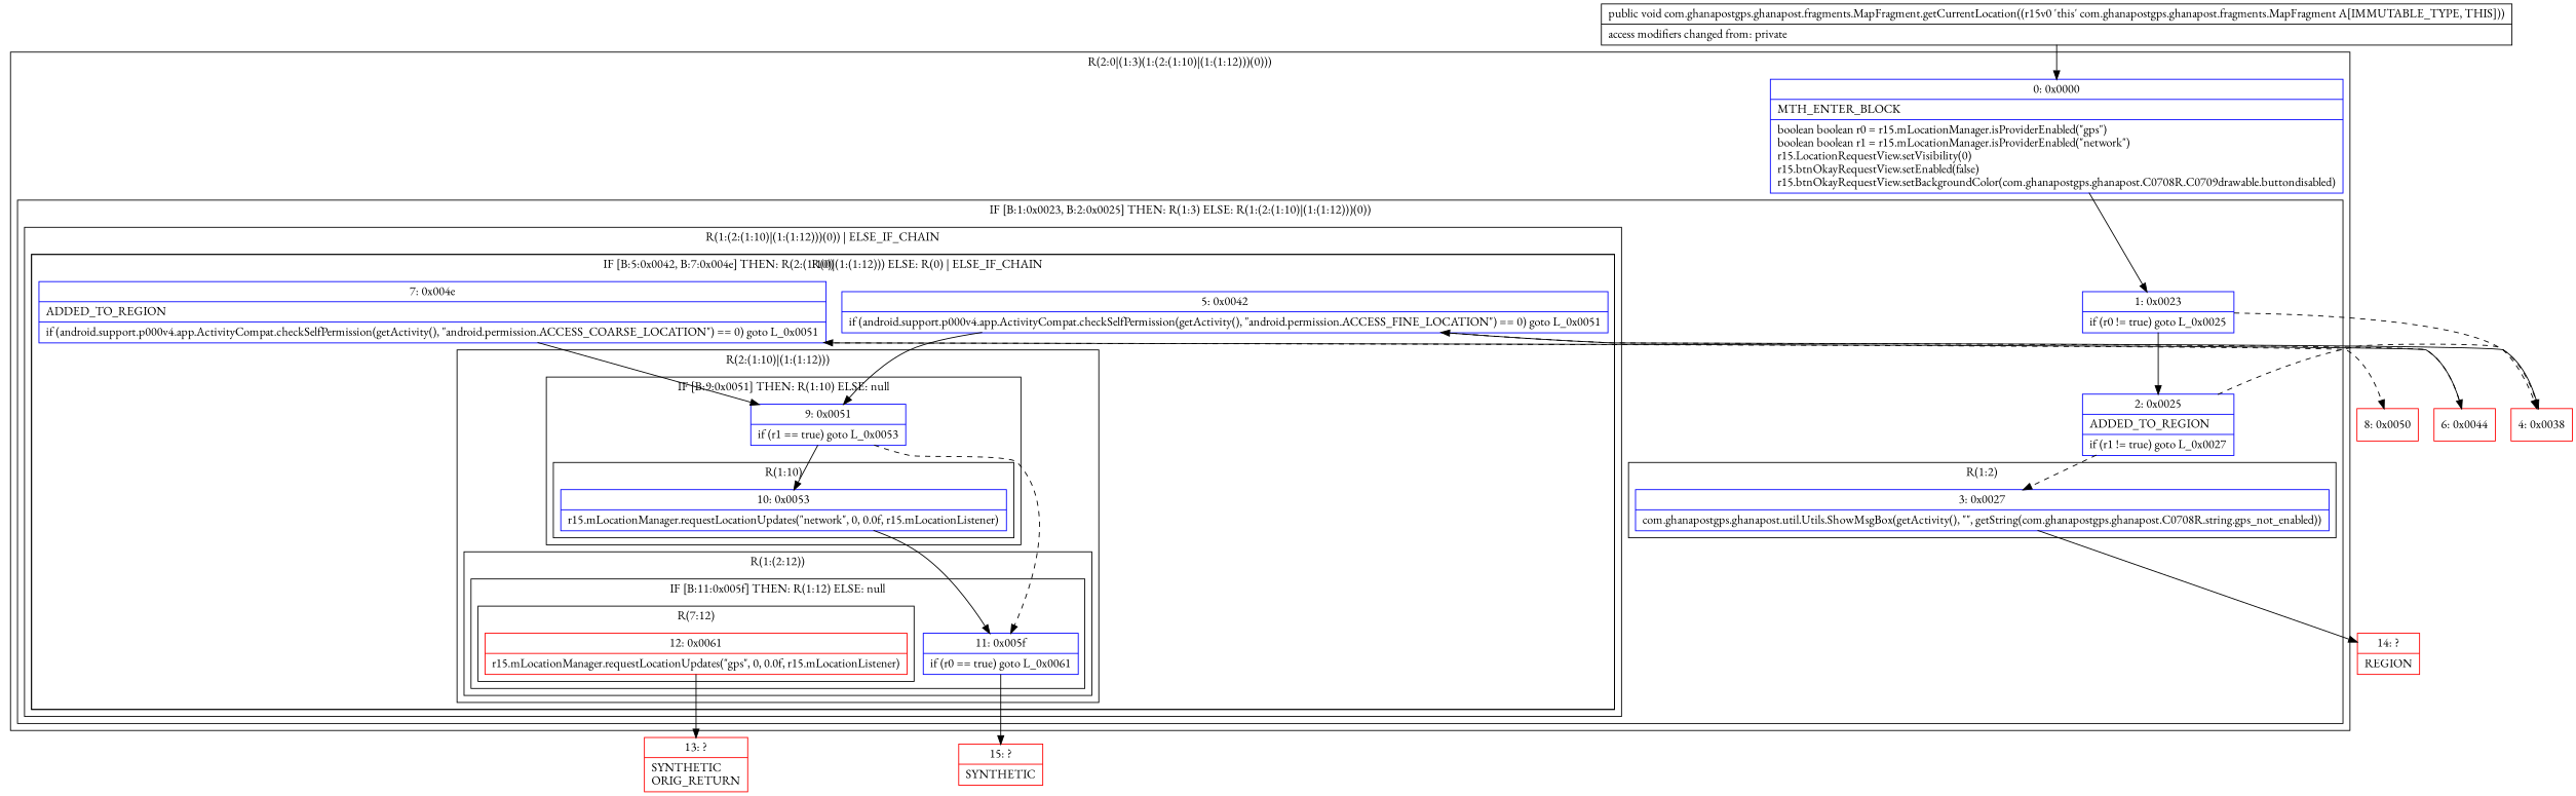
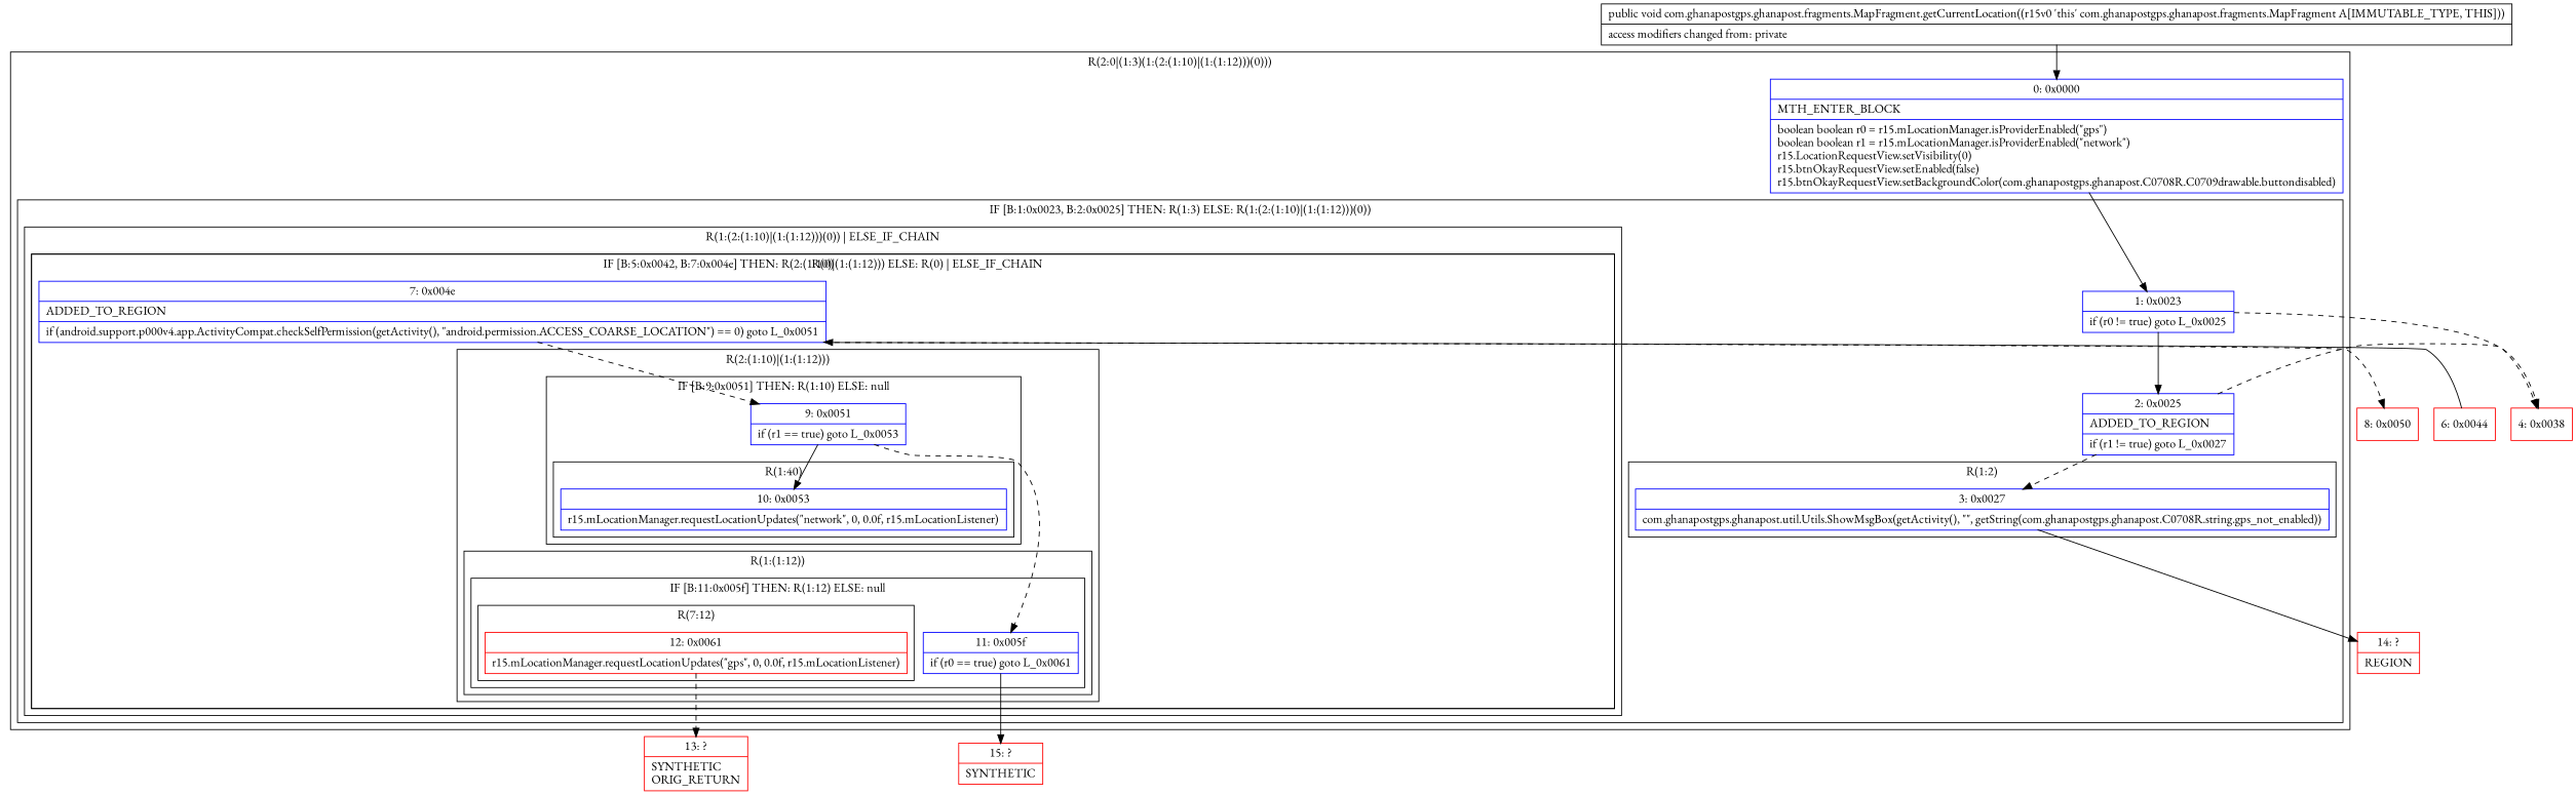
  digraph {
    fontname="EB Garamond"
    node [color=blue fontname="EB Garamond" shape=record]
    edge [fontname="EB Garamond"]
    n1 [label="{3\:\ 0x0027|com.ghanapostgps.ghanapost.util.Utils.ShowMsgBox(getActivity(), \"\", getString(com.ghanapostgps.ghanapost.C0708R.string.gps_not_enabled))\l}"]
    n2 [label="{10\:\ 0x0053|r15.mLocationManager.requestLocationUpdates(\"network\", 0, 0.0f, r15.mLocationListener)\l}"]
    n3 [label="{9\:\ 0x0051|if (r1 == true) goto L_0x0053\l}"]
    n4 [color=red label="{12\:\ 0x0061|r15.mLocationManager.requestLocationUpdates(\"gps\", 0, 0.0f, r15.mLocationListener)\l}"]
    n5 [label="{11\:\ 0x005f|if (r0 == true) goto L_0x0061\l}"]
-   n6 [label="{5\:\ 0x0042|if (android.support.p000v4.app.ActivityCompat.checkSelfPermission(getActivity(), \"android.permission.ACCESS_FINE_LOCATION\") == 0) goto L_0x0051\l}"]
    n7 [label="{7\:\ 0x004e|ADDED_TO_REGION\l|if (android.support.p000v4.app.ActivityCompat.checkSelfPermission(getActivity(), \"android.permission.ACCESS_COARSE_LOCATION\") == 0) goto L_0x0051\l}"]
    n8 [label="{1\:\ 0x0023|if (r0 != true) goto L_0x0025\l}"]
    n9 [label="{2\:\ 0x0025|ADDED_TO_REGION\l|if (r1 != true) goto L_0x0027\l}"]
    n10 [label="{0\:\ 0x0000|MTH_ENTER_BLOCK\l|boolean boolean r0 = r15.mLocationManager.isProviderEnabled(\"gps\")\lboolean boolean r1 = r15.mLocationManager.isProviderEnabled(\"network\")\lr15.LocationRequestView.setVisibility(0)\lr15.btnOkayRequestView.setEnabled(false)\lr15.btnOkayRequestView.setBackgroundColor(com.ghanapostgps.ghanapost.C0708R.C0709drawable.buttondisabled)\l}"]
    n11 [color=red label="{14\:\ ?|REGION\l}"]
    n12 [color=red label="{13\:\ ?|SYNTHETIC\lORIG_RETURN\l}"]
    n13 [color=red label="{15\:\ ?|SYNTHETIC\l}"]
    n14 [color=red label="{6\:\ 0x0044}"]
    n15 [color=red label="{8\:\ 0x0050}"]
    n16 [color=red label="{4\:\ 0x0038}"]
    n17 [label="{public void com.ghanapostgps.ghanapost.fragments.MapFragment.getCurrentLocation((r15v0 'this' com.ghanapostgps.ghanapost.fragments.MapFragment A[IMMUTABLE_TYPE, THIS]))  | access modifiers changed from: private\l}" color=""]
    subgraph cluster_1 {
      label="R(2:0|(1:3)(1:(2:(1:10)|(1:(1:12)))(0)))"
      n10
      subgraph cluster_2 {
        label="IF [B:1:0x0023, B:2:0x0025] THEN: R(1:3) ELSE: R(1:(2:(1:10)|(1:(1:12)))(0))"
        n8
        n9
        subgraph cluster_3 {
          label="R(1:2)"
          n1
        }
        subgraph cluster_4 {
          label="R(1:(2:(1:10)|(1:(1:12)))(0)) | ELSE_IF_CHAIN\l"
          subgraph cluster_5 {
            label="IF [B:5:0x0042, B:7:0x004e] THEN: R(2:(1:10)|(1:(1:12))) ELSE: R(0) | ELSE_IF_CHAIN\l"
-           n6
            n7
            subgraph cluster_6 {
              label="R(2:(1:10)|(1:(1:12)))"
              subgraph cluster_7 {
                label="IF [B:9:0x0051] THEN: R(1:10) ELSE: null"
                n3
                subgraph cluster_8 {
-                 label="R(1:10)"
+                 label="R(1:40)"
                  n2
                }
              }
              subgraph cluster_9 {
-               label="R(1:(2:12))"
+               label="R(1:(1:12))"
                subgraph cluster_10 {
                  label="IF [B:11:0x005f] THEN: R(1:12) ELSE: null"
                  n5
                  subgraph cluster_11 {
                    label="R(7:12)"
                    n4
                  }
                }
              }
            }
            subgraph cluster_12 {
              label="R(0)"
            }
          }
        }
      }
    }
    n1 -> n11
-   n2 -> n5
    n3 -> n2
    n3 -> n5 [style=dashed]
-   n4 -> n12
+   n4 -> n12 [style=dashed]
    n5 -> n13 [style=solid]
-   n6 -> n3
-   n6 -> n14 [style=dashed]
-   n7 -> n3
+   n7 -> n3 [style=dashed]
    n7 -> n15 [style=dashed]
    n8 -> n9
    n8 -> n16 [style=dashed]
    n9 -> n1 [style=dashed]
    n9 -> n16 [style=dashed]
    n10 -> n8
    n14 -> n7
-   n16 -> n6
    n17 -> n10
  }
